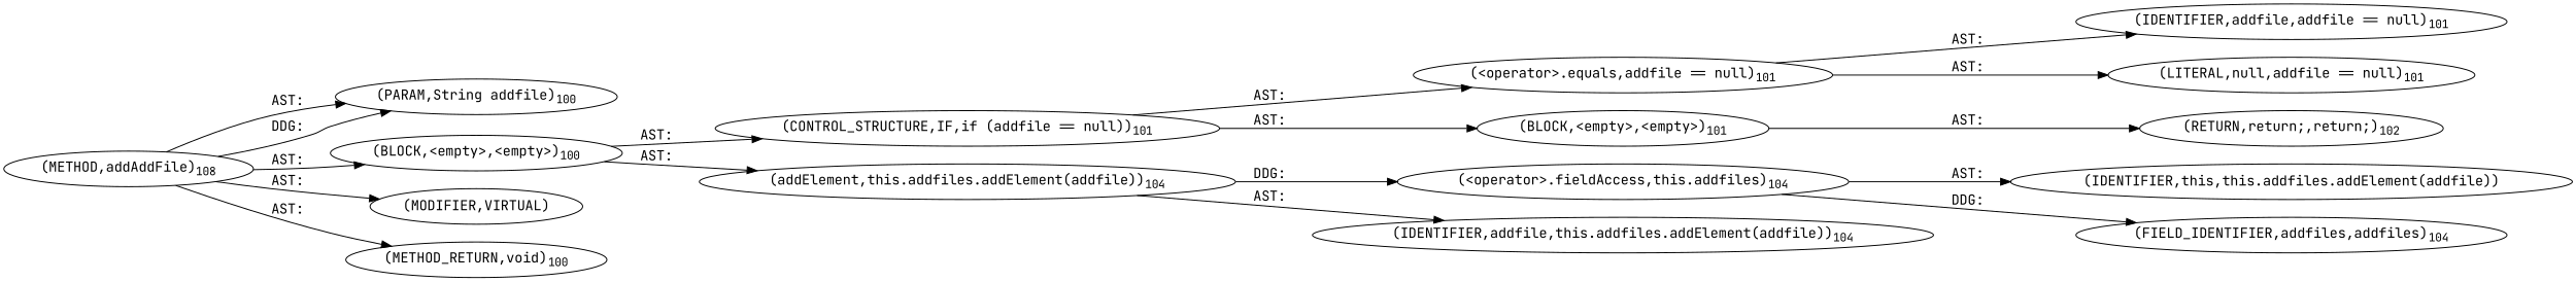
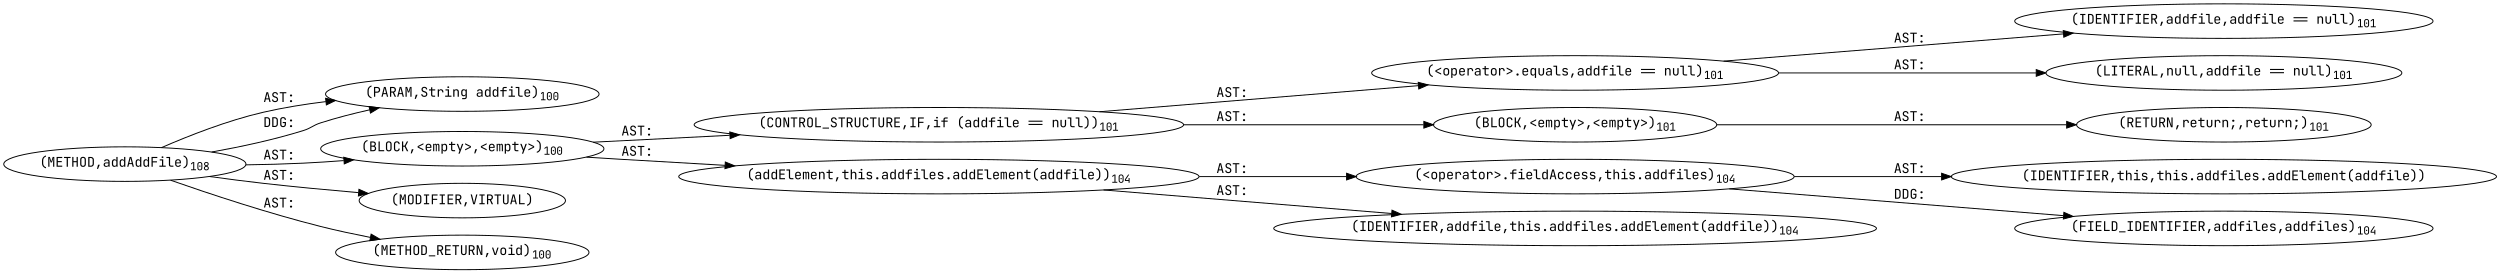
  digraph {
    fontname="JetBrains Mono"
    rankdir=LR
    node [fontname="JetBrains Mono"]
    edge [fontname="JetBrains Mono"]
    n1 [label=<(METHOD,addAddFile)<SUB>108</SUB>>]
    n2 [label=<(PARAM,String addfile)<SUB>100</SUB>>]
    n3 [label=<(BLOCK,&lt;empty&gt;,&lt;empty&gt;)<SUB>100</SUB>>]
    n4 [label=<(MODIFIER,VIRTUAL)>]
    n5 [label=<(METHOD_RETURN,void)<SUB>100</SUB>>]
    n6 [label=<(CONTROL_STRUCTURE,IF,if (addfile == null))<SUB>101</SUB>>]
    n7 [label=<(addElement,this.addfiles.addElement(addfile))<SUB>104</SUB>>]
    n8 [label=<(&lt;operator&gt;.equals,addfile == null)<SUB>101</SUB>>]
    n9 [label=<(BLOCK,&lt;empty&gt;,&lt;empty&gt;)<SUB>101</SUB>>]
    n10 [label=<(&lt;operator&gt;.fieldAccess,this.addfiles)<SUB>104</SUB>>]
    n11 [label=<(IDENTIFIER,addfile,this.addfiles.addElement(addfile))<SUB>104</SUB>>]
    n12 [label=<(IDENTIFIER,addfile,addfile == null)<SUB>101</SUB>>]
    n13 [label=<(LITERAL,null,addfile == null)<SUB>101</SUB>>]
-   n14 [label=<(RETURN,return;,return;)<SUB>102</SUB>>]
+   n14 [label=<(RETURN,return;,return;)<SUB>101</SUB>>]
    n15 [label=<(IDENTIFIER,this,this.addfiles.addElement(addfile))>]
    n16 [label=<(FIELD_IDENTIFIER,addfiles,addfiles)<SUB>104</SUB>>]
    n1 -> n2 [label="AST: "]
    n1 -> n2 [label="DDG: "]
    n1 -> n3 [label="AST: "]
    n1 -> n4 [label="AST: "]
    n1 -> n5 [label="AST: "]
    n3 -> n6 [label="AST: "]
    n3 -> n7 [label="AST: "]
    n6 -> n8 [label="AST: "]
    n6 -> n9 [label="AST: "]
-   n7 -> n10 [label="DDG: "]
+   n7 -> n10 [label="AST: "]
    n7 -> n11 [label="AST: "]
    n8 -> n12 [label="AST: "]
    n8 -> n13 [label="AST: "]
    n9 -> n14 [label="AST: "]
    n10 -> n15 [label="AST: "]
    n10 -> n16 [label="DDG: "]
  }
